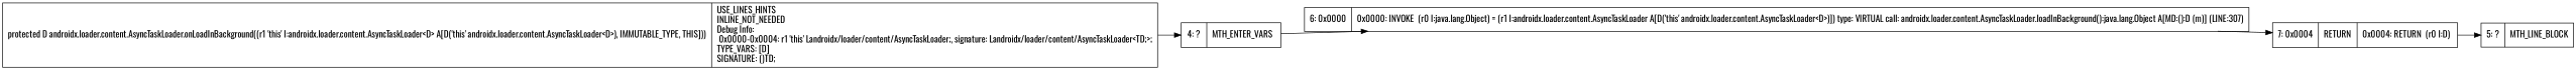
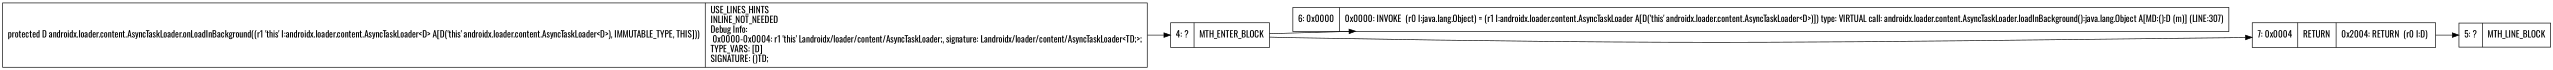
  digraph {
    fontname=Oswald
    rankdir=LR
    node [fontname=Oswald shape=record]
    edge [fontname=Oswald]
-   n1 [label="{4\:\ ?|MTH_ENTER_VARS\l}"]
+   n1 [label="{4\:\ ?|MTH_ENTER_BLOCK\l}"]
    n2 [label="{6\:\ 0x0000|0x0000: INVOKE  (r0 I:java.lang.Object) = (r1 I:androidx.loader.content.AsyncTaskLoader A[D('this' androidx.loader.content.AsyncTaskLoader\<D\>)]) type: VIRTUAL call: androidx.loader.content.AsyncTaskLoader.loadInBackground():java.lang.Object A[MD:():D (m)] (LINE:307)\l}"]
-   n3 [label="{7\:\ 0x0004|RETURN\l|0x0004: RETURN  (r0 I:D) \l}"]
+   n3 [label="{7\:\ 0x0004|RETURN\l|0x2004: RETURN  (r0 I:D) \l}"]
    n4 [label="{5\:\ ?|MTH_LINE_BLOCK\l}"]
    n5 [label="{protected D androidx.loader.content.AsyncTaskLoader.onLoadInBackground((r1 'this' I:androidx.loader.content.AsyncTaskLoader\<D\> A[D('this' androidx.loader.content.AsyncTaskLoader\<D\>), IMMUTABLE_TYPE, THIS]))  | USE_LINES_HINTS\lINLINE_NOT_NEEDED\lDebug Info:\l  0x0000\-0x0004: r1 'this' Landroidx\/loader\/content\/AsyncTaskLoader;, signature: Landroidx\/loader\/content\/AsyncTaskLoader\<TD;\>;\lTYPE_VARS: [D]\lSIGNATURE: ()TD;\l}"]
    n1 -> n2
-   n2 -> n3
+   n1 -> n3
    n3 -> n4
    n5 -> n1
  }
